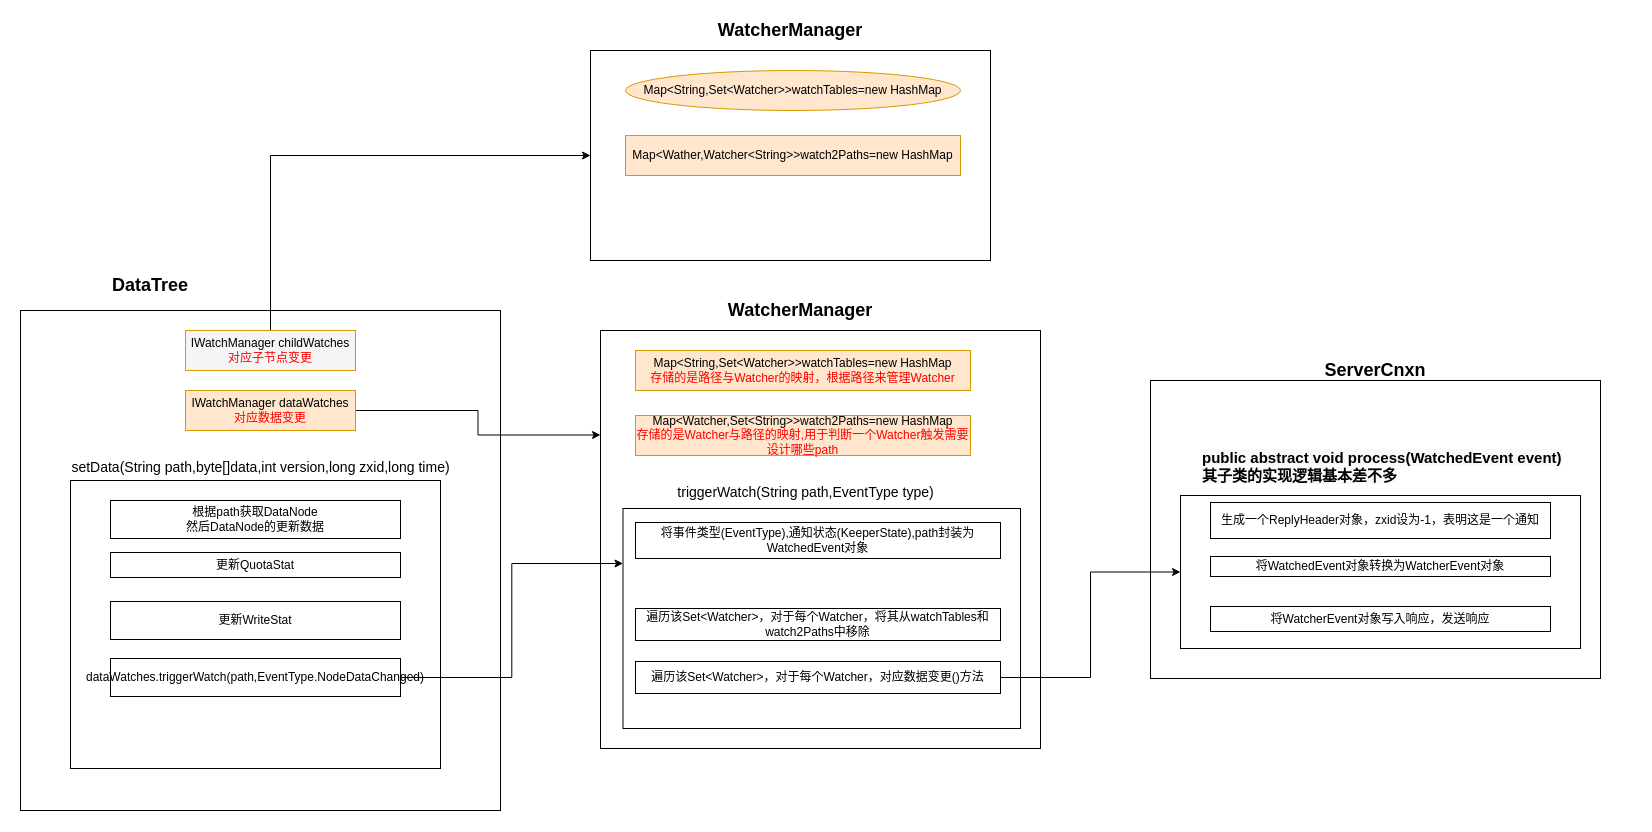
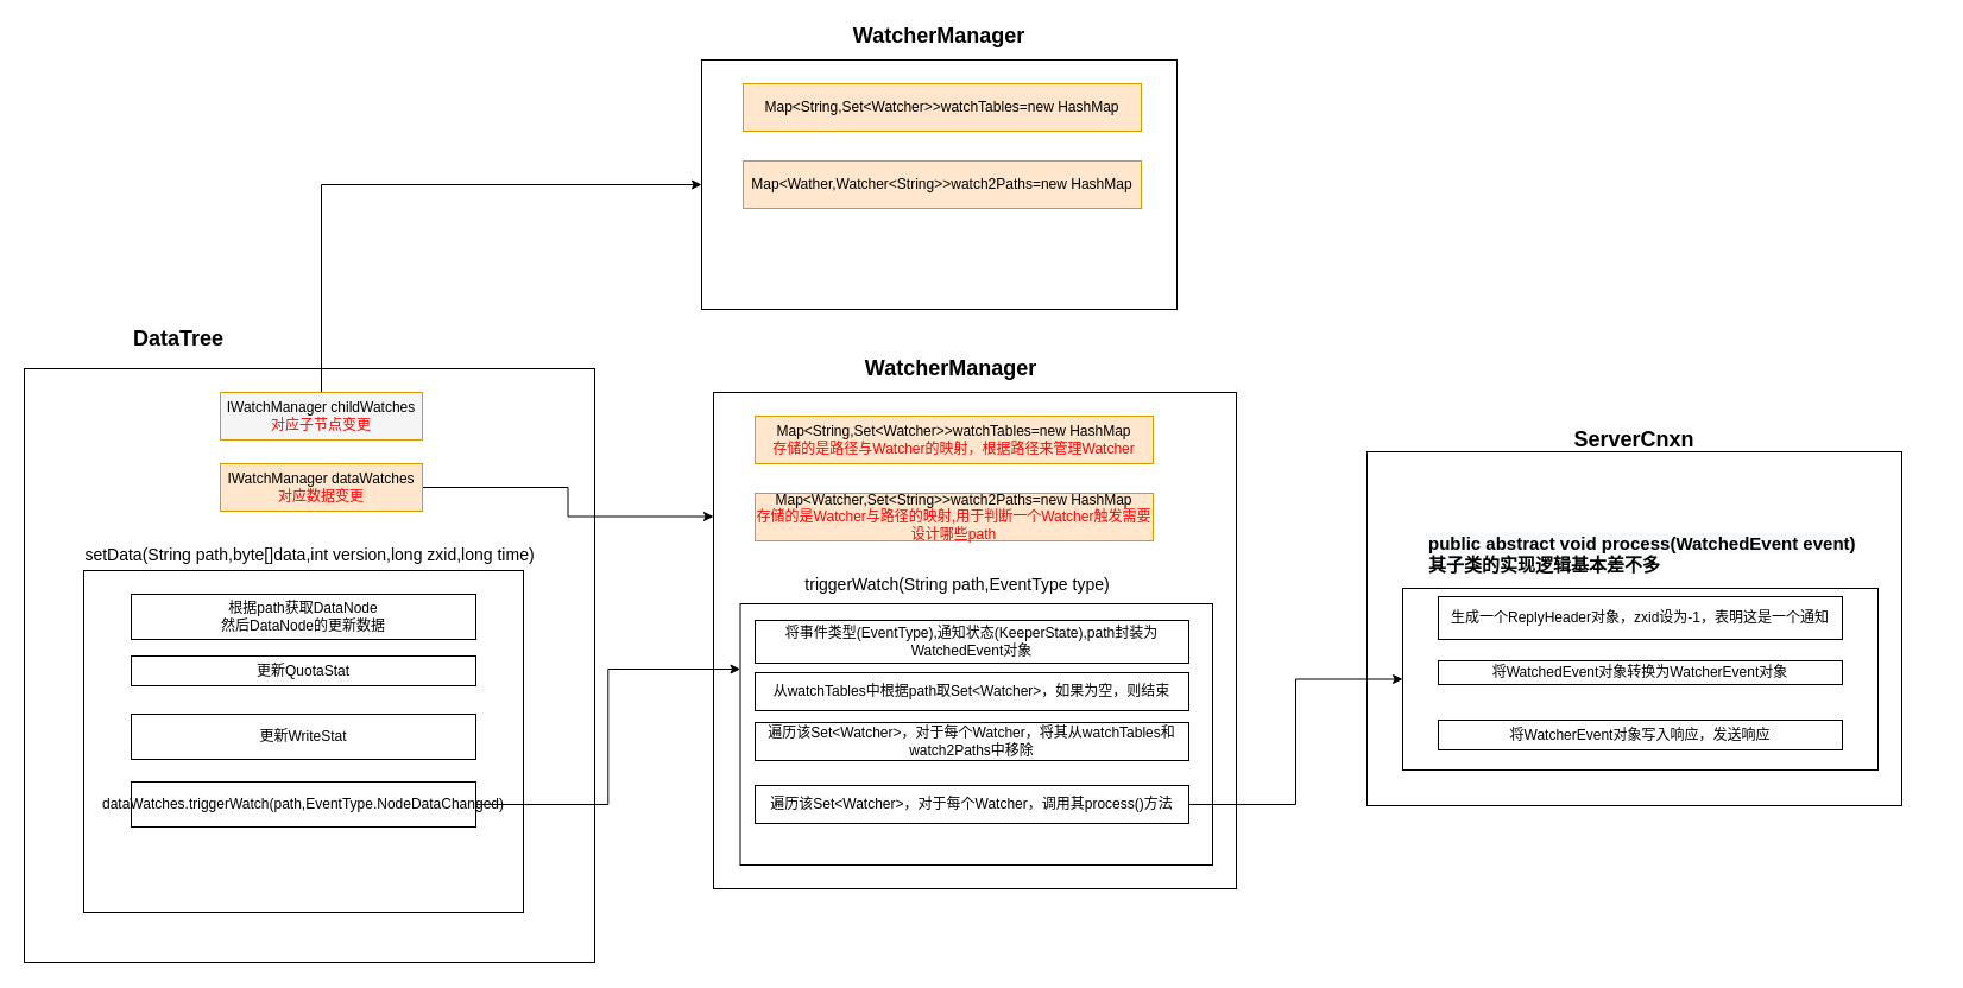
  <mxCell id="0" />
  <mxCell id="1" parent="0" />
  <mxCell id="2" value="" style="rounded=0;whiteSpace=wrap;html=1;" parent="1" vertex="1"><mxGeometry x="20" y="310" width="480" height="500" as="geometry" /></mxCell>
  <mxCell id="3" value="&lt;font style=&quot;font-size: 18px&quot;&gt;&lt;b&gt;DataTree&lt;/b&gt;&lt;/font&gt;" style="text;html=1;strokeColor=none;fillColor=none;align=center;verticalAlign=middle;whiteSpace=wrap;rounded=0;" parent="1" vertex="1"><mxGeometry x="130" y="275" width="40" height="20" as="geometry" /></mxCell>
  <mxCell id="4" style="edgeStyle=orthogonalEdgeStyle;rounded=0;orthogonalLoop=1;jettySize=auto;html=1;exitX=1;exitY=0.5;exitDx=0;exitDy=0;entryX=0;entryY=0.25;entryDx=0;entryDy=0;" parent="1" source="5" target="8" edge="1"><mxGeometry relative="1" as="geometry" /></mxCell>
  <mxCell id="5" value="IWatchManager dataWatches&lt;br&gt;&lt;font color=&quot;#ff0000&quot;&gt;对应数据变更&lt;/font&gt;" style="rounded=0;whiteSpace=wrap;html=1;fillColor=#ffe6cc;strokeColor=#d79b00;" parent="1" vertex="1"><mxGeometry x="185" y="390" width="170" height="40" as="geometry" /></mxCell>
  <mxCell id="6" style="edgeStyle=orthogonalEdgeStyle;rounded=0;orthogonalLoop=1;jettySize=auto;html=1;exitX=0.5;exitY=0;exitDx=0;exitDy=0;entryX=0;entryY=0.5;entryDx=0;entryDy=0;" parent="1" source="7" target="12" edge="1"><mxGeometry relative="1" as="geometry" /></mxCell>
  <mxCell id="7" value="IWatchManager childWatches&lt;br&gt;&lt;font color=&quot;#ff0000&quot;&gt;对应子节点变更&lt;/font&gt;" style="rounded=0;whiteSpace=wrap;html=1;fillColor=#f5f5f5;strokeColor=#d79b00;" parent="1" vertex="1"><mxGeometry x="185" y="330" width="170" height="40" as="geometry" /></mxCell>
  <mxCell id="8" value="" style="rounded=0;whiteSpace=wrap;html=1;" parent="1" vertex="1"><mxGeometry x="600" y="330" width="440" height="418" as="geometry" /></mxCell>
  <mxCell id="9" value="&lt;font style=&quot;font-size: 18px&quot;&gt;&lt;b&gt;WatcherManager&lt;/b&gt;&lt;/font&gt;" style="text;html=1;strokeColor=none;fillColor=none;align=center;verticalAlign=middle;whiteSpace=wrap;rounded=0;" parent="1" vertex="1"><mxGeometry x="780" y="300" width="40" height="20" as="geometry" /></mxCell>
  <mxCell id="10" value="Map&amp;lt;String,Set&amp;lt;Watcher&amp;gt;&amp;gt;watchTables=new HashMap&lt;br&gt;&lt;font color=&quot;#ff0000&quot;&gt;存储的是路径与Watcher的映射，根据路径来管理Watcher&lt;/font&gt;" style="rounded=0;whiteSpace=wrap;html=1;fillColor=#ffe6cc;strokeColor=#d79b00;" parent="1" vertex="1"><mxGeometry x="635" y="350" width="335" height="40" as="geometry" /></mxCell>
  <mxCell id="11" value="Map&amp;lt;Watcher,Set&amp;lt;String&amp;gt;&amp;gt;watch2Paths=new HashMap&lt;br&gt;&lt;font color=&quot;#ff0000&quot;&gt;存储的是Watcher与路径的映射,用于判断一个Watcher触发需要设计哪些path&lt;/font&gt;" style="rounded=0;whiteSpace=wrap;html=1;fillColor=#ffe6cc;strokeColor=#d79b00;" parent="1" vertex="1"><mxGeometry x="635" y="415" width="335" height="40" as="geometry" /></mxCell>
  <mxCell id="12" value="" style="rounded=0;whiteSpace=wrap;html=1;" parent="1" vertex="1"><mxGeometry x="590" y="50" width="400" height="210" as="geometry" /></mxCell>
  <mxCell id="13" value="&lt;font style=&quot;font-size: 18px&quot;&gt;&lt;b&gt;WatcherManager&lt;/b&gt;&lt;/font&gt;" style="text;html=1;strokeColor=none;fillColor=none;align=center;verticalAlign=middle;whiteSpace=wrap;rounded=0;" parent="1" vertex="1"><mxGeometry x="770" y="20" width="40" height="20" as="geometry" /></mxCell>
- <mxCell id="14" value="Map&amp;lt;String,Set&amp;lt;Watcher&amp;gt;&amp;gt;watchTables=new HashMap" style="ellipse;whiteSpace=wrap;html=1;fillColor=#ffe6cc;strokeColor=#d79b00;" parent="1" vertex="1"><mxGeometry x="625" y="70" width="335" height="40" as="geometry" /></mxCell>
+ <mxCell id="14" value="Map&amp;lt;String,Set&amp;lt;Watcher&amp;gt;&amp;gt;watchTables=new HashMap" style="rounded=0;whiteSpace=wrap;html=1;fillColor=#ffe6cc;strokeColor=#d79b00;" parent="1" vertex="1"><mxGeometry x="625" y="70" width="335" height="40" as="geometry" /></mxCell>
  <mxCell id="15" value="Map&amp;lt;Wather,Watcher&amp;lt;String&amp;gt;&amp;gt;watch2Paths=new HashMap" style="rounded=0;whiteSpace=wrap;html=1;fillColor=#ffe6cc;strokeColor=#d79b00;" parent="1" vertex="1"><mxGeometry x="625" y="135" width="335" height="40" as="geometry" /></mxCell>
  <mxCell id="16" value="" style="rounded=0;whiteSpace=wrap;html=1;" parent="1" vertex="1"><mxGeometry x="70" y="480" width="370" height="288" as="geometry" /></mxCell>
  <mxCell id="17" value="&lt;font style=&quot;font-size: 14px&quot;&gt;setData(String path,byte[]data,int version,long zxid,long time)&lt;/font&gt;" style="text;html=1;strokeColor=none;fillColor=none;align=center;verticalAlign=middle;whiteSpace=wrap;rounded=0;" parent="1" vertex="1"><mxGeometry x="57.5" y="455" width="405" height="23" as="geometry" /></mxCell>
  <mxCell id="18" value="根据path获取DataNode&lt;br&gt;然后DataNode的更新数据" style="rounded=0;whiteSpace=wrap;html=1;" parent="1" vertex="1"><mxGeometry x="110" y="500" width="290" height="38" as="geometry" /></mxCell>
  <mxCell id="19" value="更新QuotaStat" style="rounded=0;whiteSpace=wrap;html=1;" parent="1" vertex="1"><mxGeometry x="110" y="552" width="290" height="25" as="geometry" /></mxCell>
  <mxCell id="20" value="更新WriteStat" style="rounded=0;whiteSpace=wrap;html=1;" parent="1" vertex="1"><mxGeometry x="110" y="601" width="290" height="38" as="geometry" /></mxCell>
  <mxCell id="21" style="edgeStyle=orthogonalEdgeStyle;rounded=0;orthogonalLoop=1;jettySize=auto;html=1;exitX=1;exitY=0.5;exitDx=0;exitDy=0;entryX=0;entryY=0.25;entryDx=0;entryDy=0;" parent="1" source="22" target="23" edge="1"><mxGeometry relative="1" as="geometry" /></mxCell>
  <mxCell id="22" value="dataWatches.triggerWatch(path,EventType.NodeDataChanged)" style="rounded=0;whiteSpace=wrap;html=1;" parent="1" vertex="1"><mxGeometry x="110" y="658" width="290" height="38" as="geometry" /></mxCell>
  <mxCell id="23" value="" style="rounded=0;whiteSpace=wrap;html=1;" parent="1" vertex="1"><mxGeometry x="622.5" y="508" width="397.5" height="220" as="geometry" /></mxCell>
  <mxCell id="24" value="&lt;font style=&quot;font-size: 14px&quot;&gt;triggerWatch(String path,EventType type)&lt;/font&gt;" style="text;html=1;strokeColor=none;fillColor=none;align=center;verticalAlign=middle;whiteSpace=wrap;rounded=0;" parent="1" vertex="1"><mxGeometry x="602.5" y="480" width="405" height="23" as="geometry" /></mxCell>
  <mxCell id="25" value="将事件类型(EventType),通知状态(KeeperState),path封装为WatchedEvent对象" style="rounded=0;whiteSpace=wrap;html=1;" parent="1" vertex="1"><mxGeometry x="635" y="522" width="365" height="36" as="geometry" /></mxCell>
+ <mxCell id="26" value="从watchTables中根据path取Set&amp;lt;Watcher&amp;gt;，如果为空，则结束" style="rounded=0;whiteSpace=wrap;html=1;" parent="1" vertex="1"><mxGeometry x="635" y="566" width="365" height="32" as="geometry" /></mxCell>
  <mxCell id="27" value="遍历该Set&amp;lt;Watcher&amp;gt;，对于每个Watcher，将其从watchTables和watch2Paths中移除" style="rounded=0;whiteSpace=wrap;html=1;" parent="1" vertex="1"><mxGeometry x="635" y="608" width="365" height="32" as="geometry" /></mxCell>
- <mxCell id="28" value="遍历该Set&amp;lt;Watcher&amp;gt;，对于每个Watcher，对应数据变更()方法" style="rounded=0;whiteSpace=wrap;html=1;" parent="1" vertex="1"><mxGeometry x="635" y="661" width="365" height="32" as="geometry" /></mxCell>
+ <mxCell id="28" value="遍历该Set&amp;lt;Watcher&amp;gt;，对于每个Watcher，调用其process()方法" style="rounded=0;whiteSpace=wrap;html=1;" parent="1" vertex="1"><mxGeometry x="635" y="661" width="365" height="32" as="geometry" /></mxCell>
  <mxCell id="29" value="" style="rounded=0;whiteSpace=wrap;html=1;" parent="1" vertex="1"><mxGeometry x="1150" y="380" width="450" height="298" as="geometry" /></mxCell>
  <mxCell id="30" value="&lt;font style=&quot;font-size: 18px&quot;&gt;&lt;b&gt;ServerCnxn&lt;/b&gt;&lt;/font&gt;" style="text;html=1;strokeColor=none;fillColor=none;align=center;verticalAlign=middle;whiteSpace=wrap;rounded=0;" parent="1" vertex="1"><mxGeometry x="1355" y="360" width="40" height="20" as="geometry" /></mxCell>
  <mxCell id="31" value="&lt;font style=&quot;font-size: 15px&quot;&gt;&lt;b&gt;&lt;span style=&quot;color: rgb(0 , 0 , 0) ; font-family: &amp;#34;helvetica&amp;#34; ; font-style: normal ; letter-spacing: normal ; text-align: center ; text-indent: 0px ; text-transform: none ; word-spacing: 0px ; background-color: rgb(248 , 249 , 250) ; display: inline ; float: none&quot;&gt;public abstract void process(WatchedEvent event)&lt;/span&gt;&lt;br style=&quot;color: rgb(0 , 0 , 0) ; font-family: &amp;#34;helvetica&amp;#34; ; font-style: normal ; letter-spacing: normal ; text-align: center ; text-indent: 0px ; text-transform: none ; word-spacing: 0px ; background-color: rgb(248 , 249 , 250)&quot;&gt;&lt;span style=&quot;color: rgb(0 , 0 , 0) ; font-family: &amp;#34;helvetica&amp;#34; ; font-style: normal ; letter-spacing: normal ; text-align: center ; text-indent: 0px ; text-transform: none ; word-spacing: 0px ; background-color: rgb(248 , 249 , 250) ; display: inline ; float: none&quot;&gt;其子类的实现逻辑基本差不多&lt;/span&gt;&lt;/b&gt;&lt;/font&gt;" style="text;whiteSpace=wrap;html=1;" parent="1" vertex="1"><mxGeometry x="1200" y="442" width="430" height="53" as="geometry" /></mxCell>
  <mxCell id="32" value="" style="rounded=0;whiteSpace=wrap;html=1;" parent="1" vertex="1"><mxGeometry x="1180" y="495" width="400" height="153" as="geometry" /></mxCell>
  <mxCell id="33" value="生成一个ReplyHeader对象，zxid设为-1，表明这是一个通知" style="rounded=0;whiteSpace=wrap;html=1;" parent="1" vertex="1"><mxGeometry x="1210" y="502" width="340" height="36" as="geometry" /></mxCell>
  <mxCell id="34" value="将WatchedEvent对象转换为WatcherEvent对象" style="rounded=0;whiteSpace=wrap;html=1;" parent="1" vertex="1"><mxGeometry x="1210" y="556" width="340" height="20" as="geometry" /></mxCell>
  <mxCell id="35" value="将WatcherEvent对象写入响应，发送响应" style="rounded=0;whiteSpace=wrap;html=1;" parent="1" vertex="1"><mxGeometry x="1210" y="606" width="340" height="25" as="geometry" /></mxCell>
  <mxCell id="36" style="edgeStyle=orthogonalEdgeStyle;rounded=0;orthogonalLoop=1;jettySize=auto;html=1;exitX=1;exitY=0.5;exitDx=0;exitDy=0;entryX=0;entryY=0.5;entryDx=0;entryDy=0;" edge="1" parent="1" source="28" target="32"><mxGeometry relative="1" as="geometry" /></mxCell>
